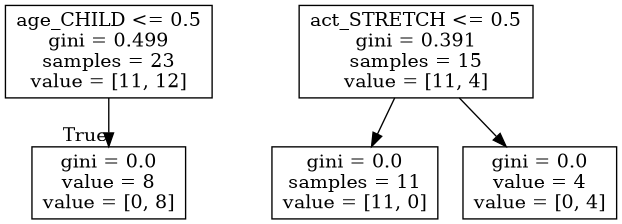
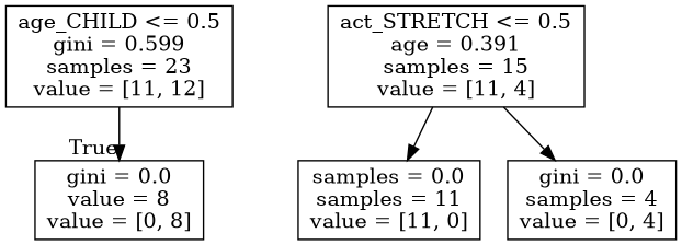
  digraph {
    node [shape=box]
-   n1 [label="age_CHILD <= 0.5\ngini = 0.499\nsamples = 23\nvalue = [11, 12]"]
+   n1 [label="age_CHILD <= 0.5\ngini = 0.599\nsamples = 23\nvalue = [11, 12]"]
    n2 [label="gini = 0.0\nvalue = 8\nvalue = [0, 8]"]
-   n3 [label="act_STRETCH <= 0.5\ngini = 0.391\nsamples = 15\nvalue = [11, 4]"]
-   n4 [label="gini = 0.0\nsamples = 11\nvalue = [11, 0]"]
-   n5 [label="gini = 0.0\nvalue = 4\nvalue = [0, 4]"]
+   n3 [label="act_STRETCH <= 0.5\nage = 0.391\nsamples = 15\nvalue = [11, 4]"]
+   n4 [label="samples = 0.0\nsamples = 11\nvalue = [11, 0]"]
+   n5 [label="gini = 0.0\nsamples = 4\nvalue = [0, 4]"]
    n1 -> n2 [headlabel=True labelangle=45 labeldistance=2.5]
    n3 -> n4
    n3 -> n5
  }
